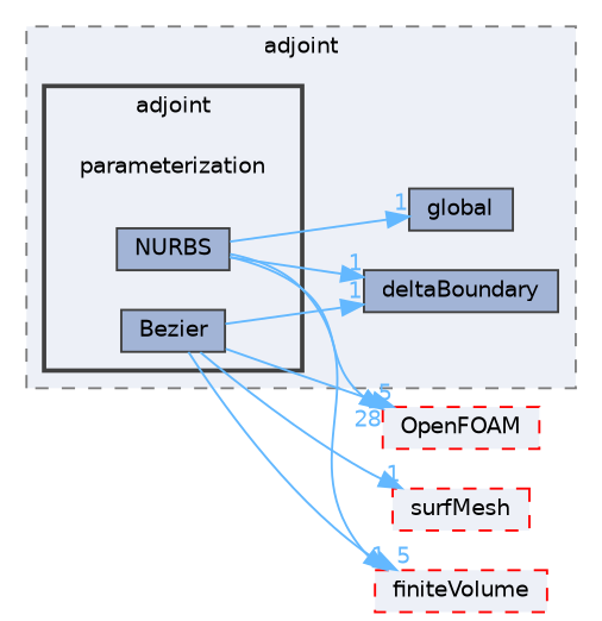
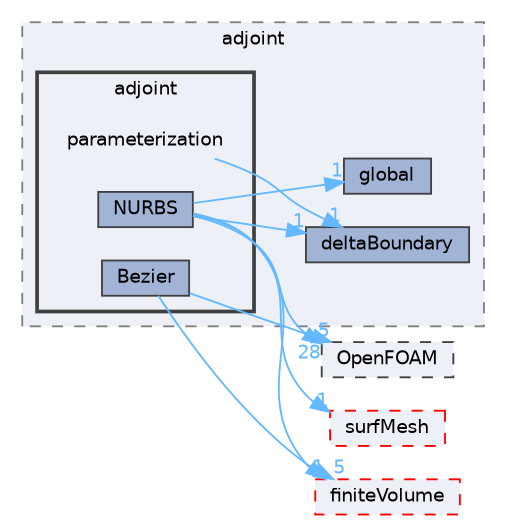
  digraph {
    compound=true
    rankdir=LR
    node [fontname=Helvetica fontsize=10 shape=box color=grey25 fillcolor="#a2b4d6" style=filled]
    edge [color=steelblue1 fontcolor=steelblue1 fontname=Helvetica fontsize=10 headlabel=1 labeldistance=1.5 labelfontname=Helvetica labelfontsize=10]
    n1 [height=0.2 label=parameterization shape=plaintext width=0.4 color="" fillcolor="" style=""]
    n2 [height=0.2 label=Bezier width=0.4]
    n3 [height=0.2 label=NURBS width=0.4]
    n4 [height=0.2 label=deltaBoundary width=0.4]
    n5 [height=0.2 label=global width=0.4]
    n6 [color=red fillcolor="#edf0f7" height=0.2 label=finiteVolume style="filled,dashed" width=0.4]
-   n7 [color=red fillcolor="#edf0f7" height=0.2 label=OpenFOAM style="filled,dashed" width=0.4]
+   n7 [fillcolor="#edf0f7" height=0.2 label=OpenFOAM style="filled,dashed" width=0.4]
    n8 [color=red fillcolor="#edf0f7" height=0.2 label=surfMesh style="filled,dashed" width=0.4]
    subgraph cluster_1 {
      bgcolor="#edf0f7"
      fontname=Helvetica
      fontsize=10
      label=adjoint
      pencolor=grey50
      style="filled,dashed"
      n4
      n5
      subgraph cluster_2 {
        bgcolor="#edf0f7"
        fontname=Helvetica
        fontsize=10
        pencolor=grey25
        style="filled,bold"
        n1
        n2
        n3
      }
    }
-   n2 -> n4
+   n1 -> n4
    n2 -> n6 [headlabel=5]
    n2 -> n7 [headlabel=5]
    n3 -> n4
    n3 -> n5
    n3 -> n6
    n3 -> n7 [headlabel=28]
-   n2 -> n8
+   n3 -> n8
  }
